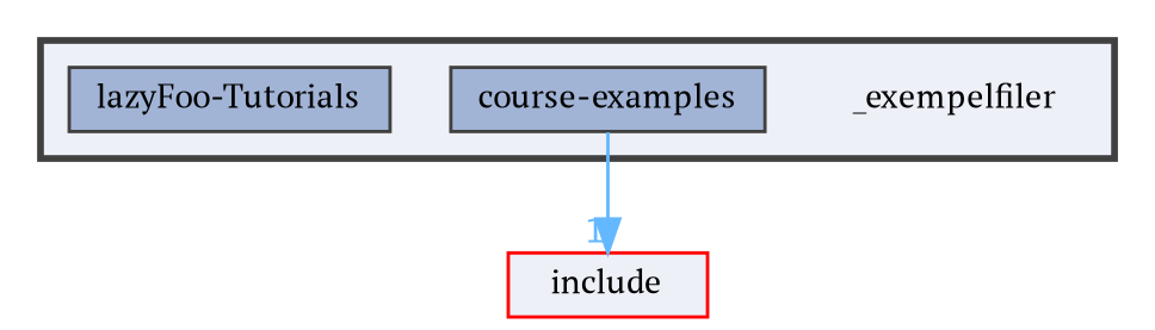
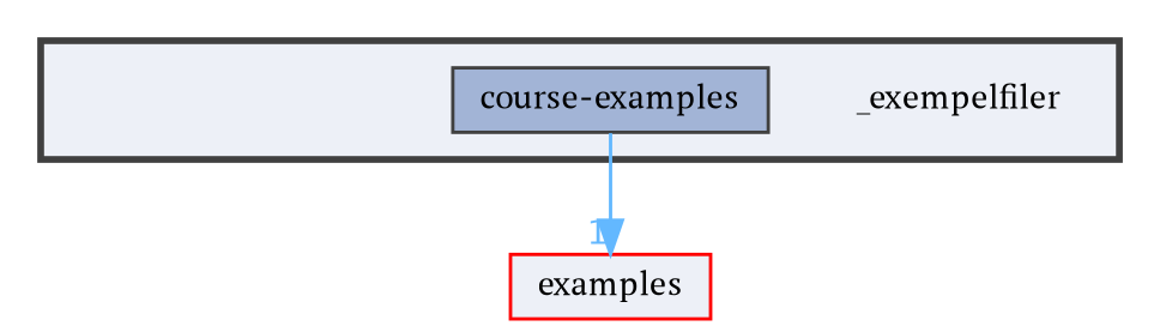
  digraph {
    compound=true
    fontname="PT Serif"
    node [fontname="PT Serif" fontsize=10 shape=box color=grey25 fillcolor="#a2b4d6" style=filled]
    n1 [height=0.2 label=_exempelfiler shape=plaintext width=0.4 color="" fillcolor="" style=""]
    n2 [height=0.2 label="course-examples" width=0.4]
-   n3 [height=0.2 label="lazyFoo-Tutorials" width=0.4]
-   n4 [color=red fillcolor="#edf0f7" height=0.2 label=include width=0.4]
+   n4 [color=red fillcolor="#edf0f7" height=0.2 label=examples width=0.4]
    subgraph cluster_1 {
      bgcolor="#edf0f7"
      fontsize=10
      pencolor=grey25
      style="filled,bold"
      n1
      n2
-     n3
    }
    n2 -> n4 [color=steelblue1 fontcolor=steelblue1 fontname="PT Serif" fontsize=10 headlabel=1 labeldistance=1.5 labelfontname=Helvetica labelfontsize=10]
  }
